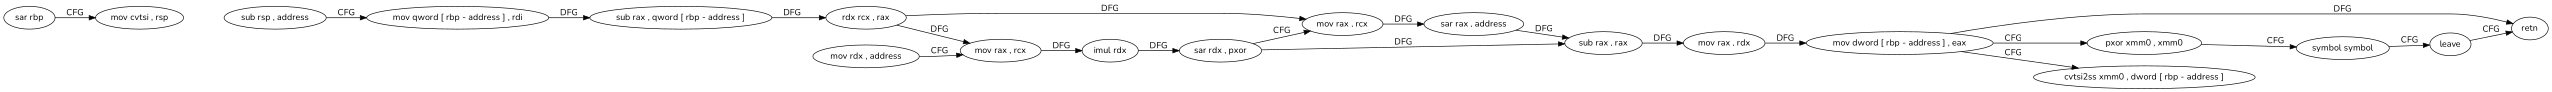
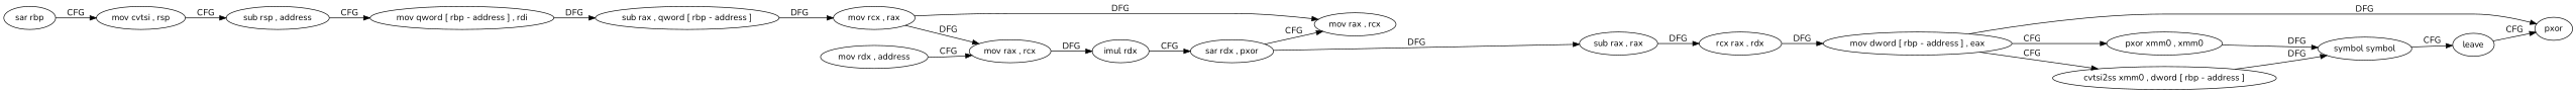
  digraph {
    fontname=Nunito
    rankdir=LR
    node [fontname=Nunito]
    edge [fontname=Nunito]
    n1 [label="sar rbp"]
    n2 [label="mov cvtsi , rsp"]
    n3 [label="sub rsp , address"]
    n4 [label="mov qword [ rbp - address ] , rdi"]
    n5 [label="sub rax , qword [ rbp - address ]"]
-   n6 [label="rdx rcx , rax"]
+   n6 [label="mov rcx , rax"]
    n7 [label="mov rax , rcx"]
    n8 [label="mov rax , rcx"]
    n9 [label="mov rdx , address"]
    n10 [label="imul rdx"]
-   n11 [label="sar rax , address"]
    n12 [label="sar rdx , pxor"]
    n13 [label="sub rax , rax"]
-   n14 [label="mov rax , rdx"]
+   n14 [label="rcx rax , rdx"]
    n15 [label="mov dword [ rbp - address ] , eax"]
-   n16 [label=retn]
+   n16 [label=pxor]
    n17 [label="pxor xmm0 , xmm0"]
    n18 [label="cvtsi2ss xmm0 , dword [ rbp - address ]"]
    n19 [label="symbol symbol"]
    n20 [label=leave]
    n1 -> n2 [label=CFG]
+   n2 -> n3 [label=CFG]
    n3 -> n4 [label=CFG]
    n4 -> n5 [label=DFG]
    n5 -> n6 [label=DFG]
    n6 -> n7 [label=DFG]
    n6 -> n8 [label=DFG]
    n7 -> n10 [label=DFG]
-   n8 -> n11 [label=DFG]
    n9 -> n7 [label=CFG]
-   n10 -> n12 [label=DFG]
-   n11 -> n13 [label=DFG]
+   n10 -> n12 [label=CFG]
    n12 -> n8 [label=CFG]
    n12 -> n13 [label=DFG]
    n13 -> n14 [label=DFG]
    n14 -> n15 [label=DFG]
    n15 -> n16 [label=DFG]
    n15 -> n17 [label=CFG]
    n15 -> n18 [label=CFG]
-   n17 -> n19 [label=CFG]
+   n17 -> n19 [label=DFG]
+   n18 -> n19 [label=DFG]
    n19 -> n20 [label=CFG]
    n20 -> n16 [label=CFG]
  }
